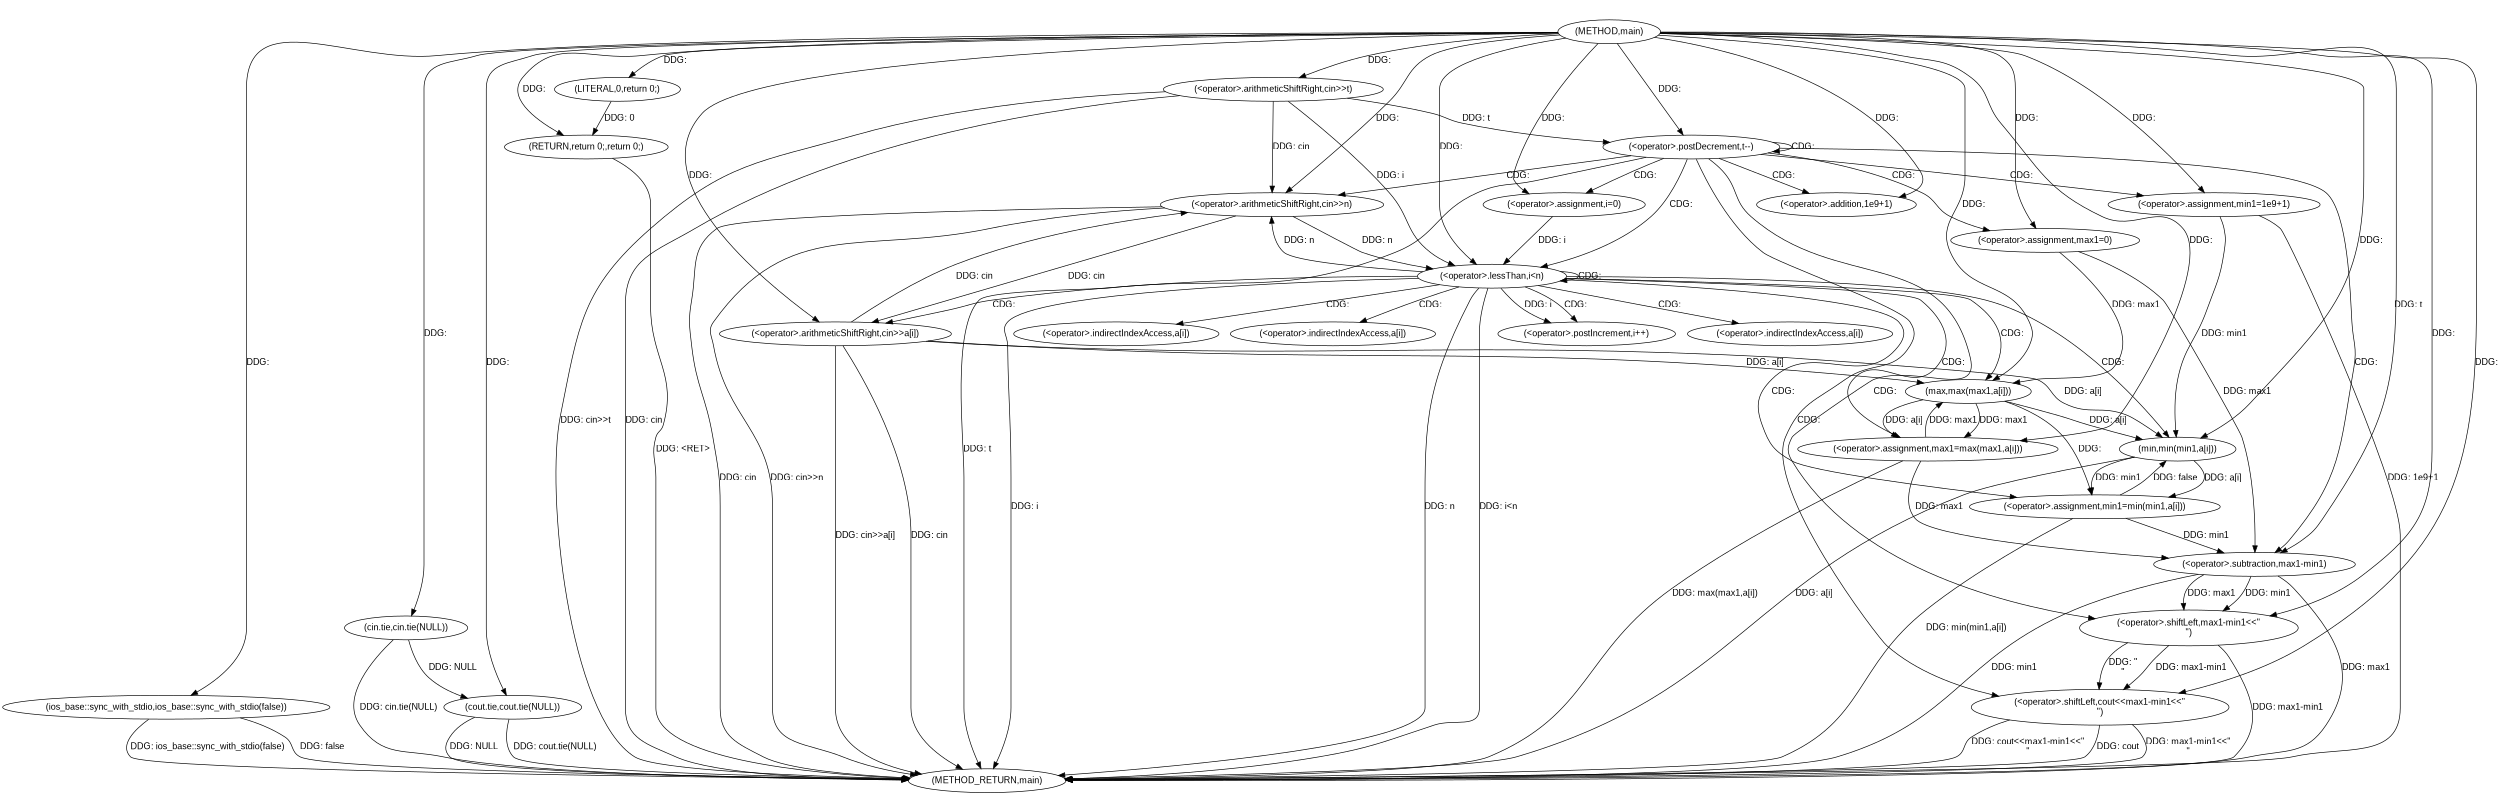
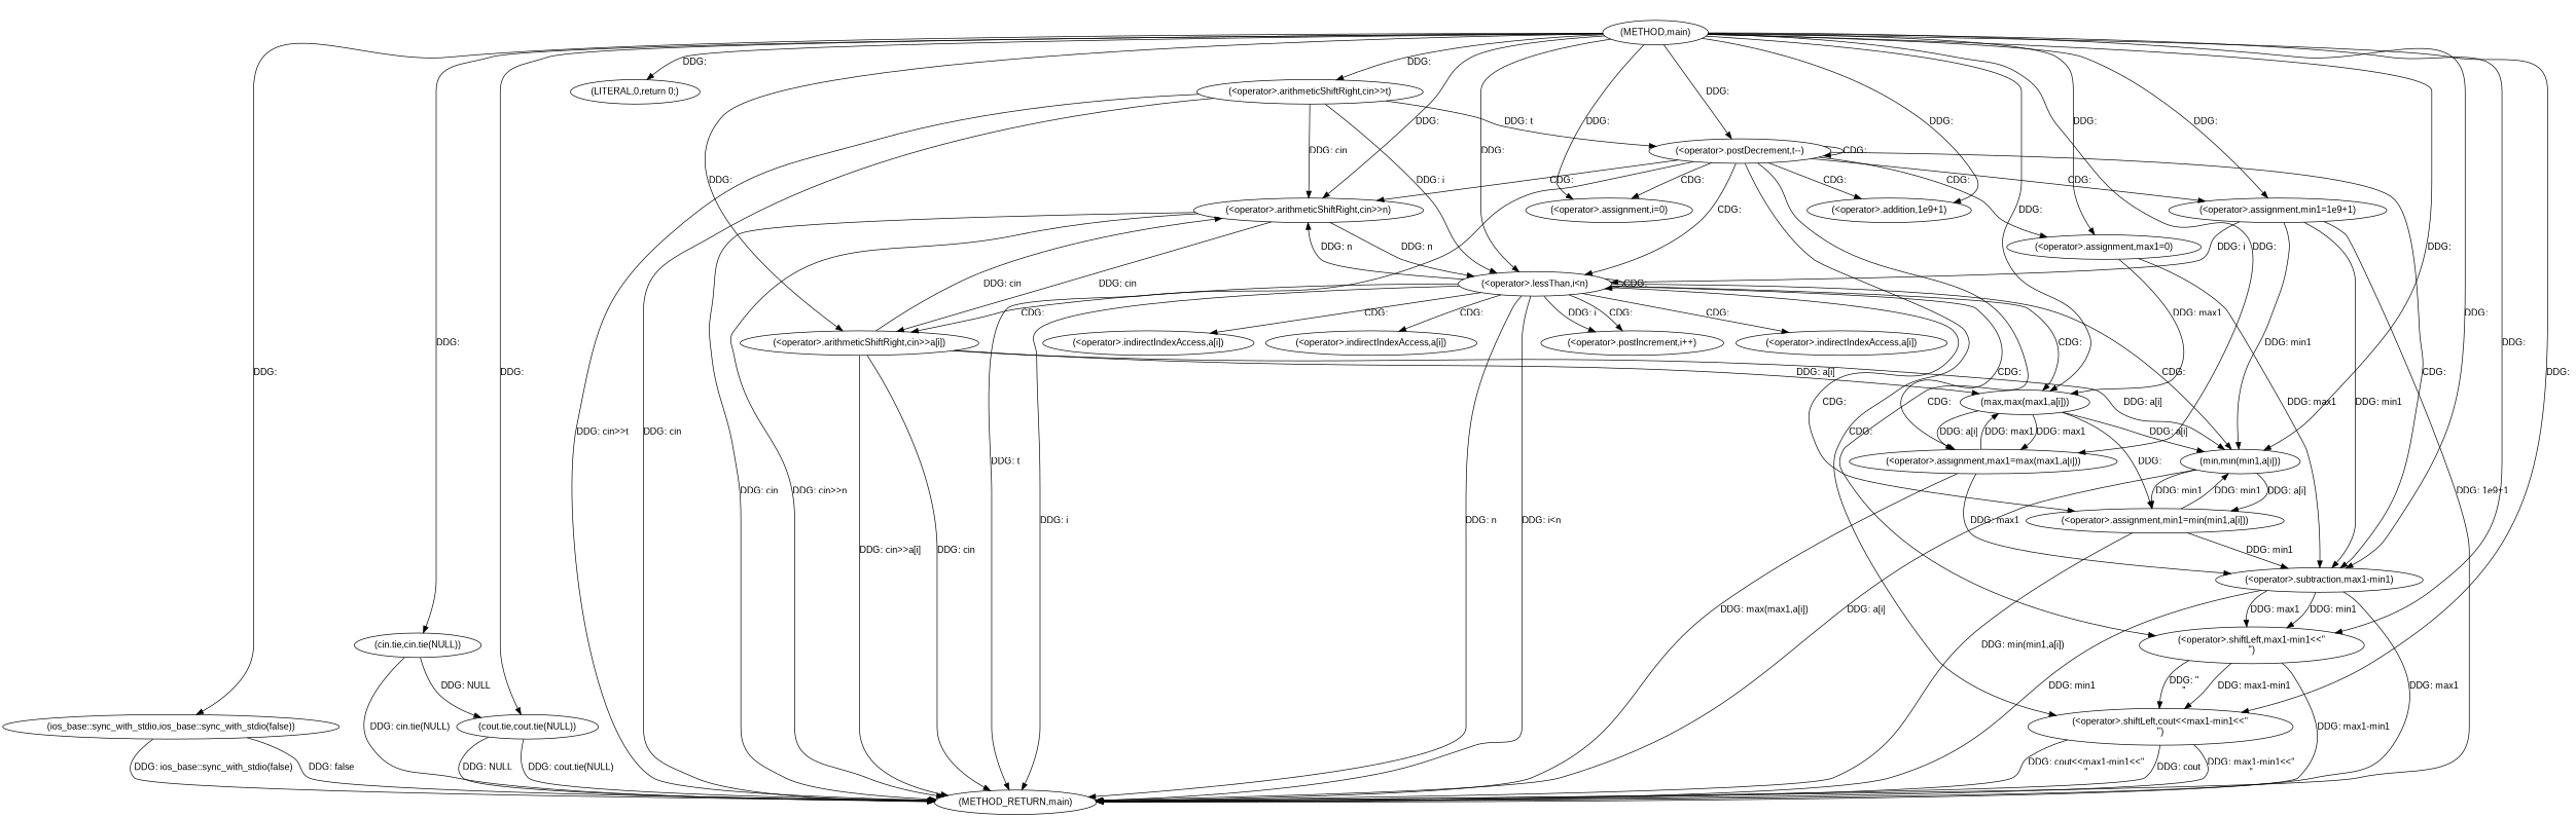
  digraph {
    fontname="Liberation Sans"
    node [fontname="Liberation Sans"]
    edge [fontname="Liberation Sans"]
    n1 [label="(METHOD,main)"]
    n2 [label="(ios_base::sync_with_stdio,ios_base::sync_with_stdio(false))"]
    n3 [label="(cin.tie,cin.tie(NULL))"]
    n4 [label="(cout.tie,cout.tie(NULL))"]
    n5 [label="(<operator>.arithmeticShiftRight,cin>>t)"]
-   n6 [label="(RETURN,return 0;,return 0;)"]
    n7 [label="(<operator>.postDecrement,t--)"]
    n8 [label="(LITERAL,0,return 0;)"]
    n9 [label="(<operator>.arithmeticShiftRight,cin>>n)"]
    n10 [label="(<operator>.assignment,max1=0)"]
    n11 [label="(<operator>.assignment,min1=1e9+1)"]
    n12 [label="(<operator>.shiftLeft,cout<<max1-min1<<\"\n\")"]
    n13 [label="(<operator>.assignment,i=0)"]
    n14 [label="(<operator>.lessThan,i<n)"]
    n15 [label="(<operator>.addition,1e9+1)"]
    n16 [label="(<operator>.arithmeticShiftRight,cin>>a[i])"]
    n17 [label="(<operator>.assignment,max1=max(max1,a[i]))"]
    n18 [label="(<operator>.shiftLeft,max1-min1<<\"\n\")"]
    n19 [label="(<operator>.subtraction,max1-min1)"]
    n20 [label="(max,max(max1,a[i]))"]
    n21 [label="(min,min(min1,a[i]))"]
    n22 [label="(METHOD_RETURN,main)"]
    n23 [label="(<operator>.postIncrement,i++)"]
    n24 [label="(<operator>.assignment,min1=min(min1,a[i]))"]
    n25 [label="(<operator>.indirectIndexAccess,a[i])"]
    n26 [label="(<operator>.indirectIndexAccess,a[i])"]
    n27 [label="(<operator>.indirectIndexAccess,a[i])"]
    n1 -> n2 [label="DDG: "]
    n1 -> n3 [label="DDG: "]
    n1 -> n4 [label="DDG: "]
    n1 -> n5 [label="DDG: "]
-   n1 -> n6 [label="DDG: "]
    n1 -> n7 [label="DDG: "]
    n1 -> n8 [label="DDG: "]
    n1 -> n9 [label="DDG: "]
    n1 -> n10 [label="DDG: "]
    n1 -> n11 [label="DDG: "]
    n1 -> n12 [label="DDG: "]
    n1 -> n13 [label="DDG: "]
    n1 -> n14 [label="DDG: "]
    n1 -> n15 [label="DDG: "]
    n1 -> n16 [label="DDG: "]
    n1 -> n17 [label="DDG: "]
    n1 -> n18 [label="DDG: "]
-   n1 -> n19 [label="DDG: t"]
+   n1 -> n19 [label="DDG: "]
    n1 -> n20 [label="DDG: "]
    n1 -> n21 [label="DDG: "]
    n2 -> n22 [label="DDG: ios_base::sync_with_stdio(false)"]
    n2 -> n22 [label="DDG: false"]
    n3 -> n4 [label="DDG: NULL"]
    n3 -> n22 [label="DDG: cin.tie(NULL)"]
    n4 -> n22 [label="DDG: NULL"]
    n4 -> n22 [label="DDG: cout.tie(NULL)"]
    n5 -> n7 [label="DDG: t"]
    n5 -> n9 [label="DDG: cin"]
    n5 -> n14 [label="DDG: i"]
    n5 -> n22 [label="DDG: cin"]
    n5 -> n22 [label="DDG: cin>>t"]
-   n6 -> n22 [label="DDG: <RET>"]
    n7 -> n7 [label="CDG: "]
    n7 -> n9 [label="CDG: "]
    n7 -> n10 [label="CDG: "]
    n7 -> n11 [label="CDG: "]
    n7 -> n12 [label="CDG: "]
    n7 -> n13 [label="CDG: "]
    n7 -> n14 [label="CDG: "]
    n7 -> n15 [label="CDG: "]
    n7 -> n18 [label="CDG: "]
    n7 -> n19 [label="CDG: "]
    n7 -> n22 [label="DDG: t"]
-   n8 -> n6 [label="DDG: 0"]
    n9 -> n14 [label="DDG: n"]
    n9 -> n16 [label="DDG: cin"]
    n9 -> n22 [label="DDG: cin"]
    n9 -> n22 [label="DDG: cin>>n"]
    n10 -> n19 [label="DDG: max1"]
    n10 -> n20 [label="DDG: max1"]
+   n11 -> n19 [label="DDG: min1"]
    n11 -> n21 [label="DDG: min1"]
    n11 -> n22 [label="DDG: 1e9+1"]
    n12 -> n22 [label="DDG: max1-min1<<\"\n\""]
    n12 -> n22 [label="DDG: cout<<max1-min1<<\"\n\""]
    n12 -> n22 [label="DDG: cout"]
-   n13 -> n14 [label="DDG: i"]
+   n11 -> n14 [label="DDG: i"]
    n14 -> n9 [label="DDG: n"]
    n14 -> n14 [label="CDG: "]
    n14 -> n16 [label="CDG: "]
    n14 -> n17 [label="CDG: "]
    n14 -> n20 [label="CDG: "]
    n14 -> n21 [label="CDG: "]
    n14 -> n22 [label="DDG: i"]
    n14 -> n22 [label="DDG: n"]
    n14 -> n22 [label="DDG: i<n"]
    n14 -> n23 [label="DDG: i"]
    n14 -> n23 [label="CDG: "]
    n14 -> n24 [label="CDG: "]
    n14 -> n25 [label="CDG: "]
    n14 -> n26 [label="CDG: "]
    n14 -> n27 [label="CDG: "]
    n16 -> n9 [label="DDG: cin"]
    n16 -> n20 [label="DDG: a[i]"]
    n16 -> n21 [label="DDG: a[i]"]
    n16 -> n22 [label="DDG: cin"]
    n16 -> n22 [label="DDG: cin>>a[i]"]
    n17 -> n19 [label="DDG: max1"]
    n17 -> n20 [label="DDG: max1"]
    n17 -> n22 [label="DDG: max(max1,a[i])"]
    n18 -> n12 [label="DDG: \"\n\""]
    n18 -> n12 [label="DDG: max1-min1"]
    n18 -> n22 [label="DDG: max1-min1"]
    n19 -> n18 [label="DDG: min1"]
    n19 -> n18 [label="DDG: max1"]
    n19 -> n22 [label="DDG: max1"]
    n19 -> n22 [label="DDG: min1"]
    n20 -> n17 [label="DDG: max1"]
    n20 -> n17 [label="DDG: a[i]"]
    n20 -> n21 [label="DDG: a[i]"]
    n20 -> n24 [label="DDG: "]
    n21 -> n22 [label="DDG: a[i]"]
    n21 -> n24 [label="DDG: a[i]"]
    n21 -> n24 [label="DDG: min1"]
    n24 -> n19 [label="DDG: min1"]
-   n24 -> n21 [label="DDG: false"]
+   n24 -> n21 [label="DDG: min1"]
    n24 -> n22 [label="DDG: min(min1,a[i])"]
  }
